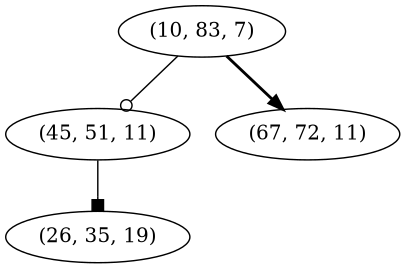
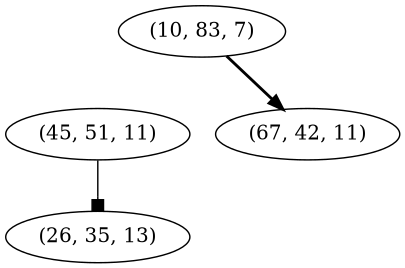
  digraph {
    edge [style=solid]
    "(10, 83, 7)"
    "(45, 51, 11)"
-   "(67, 72, 11)"
-   "(26, 35, 13)" [label="(26, 35, 19)"]
-   "(10, 83, 7)" -> "(45, 51, 11)" [arrowhead=odot]
+   "(67, 72, 11)" [label="(67, 42, 11)"]
+   "(26, 35, 13)"
    "(10, 83, 7)" -> "(67, 72, 11)" [arrowhead=normal style=bold]
    "(45, 51, 11)" -> "(26, 35, 13)" [arrowhead=box]
  }
